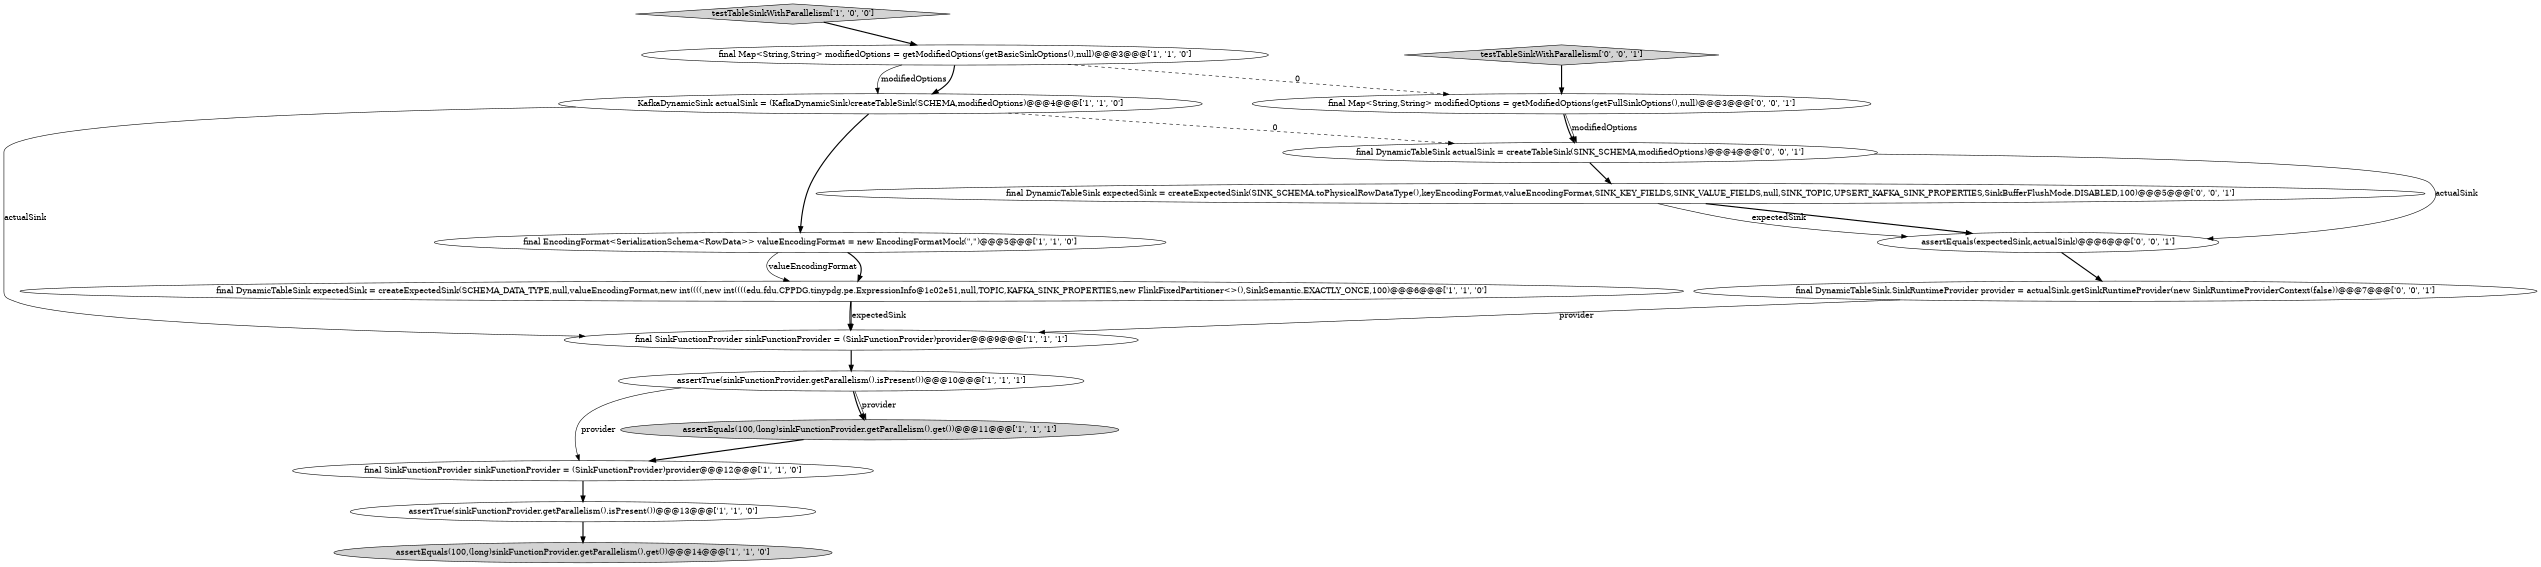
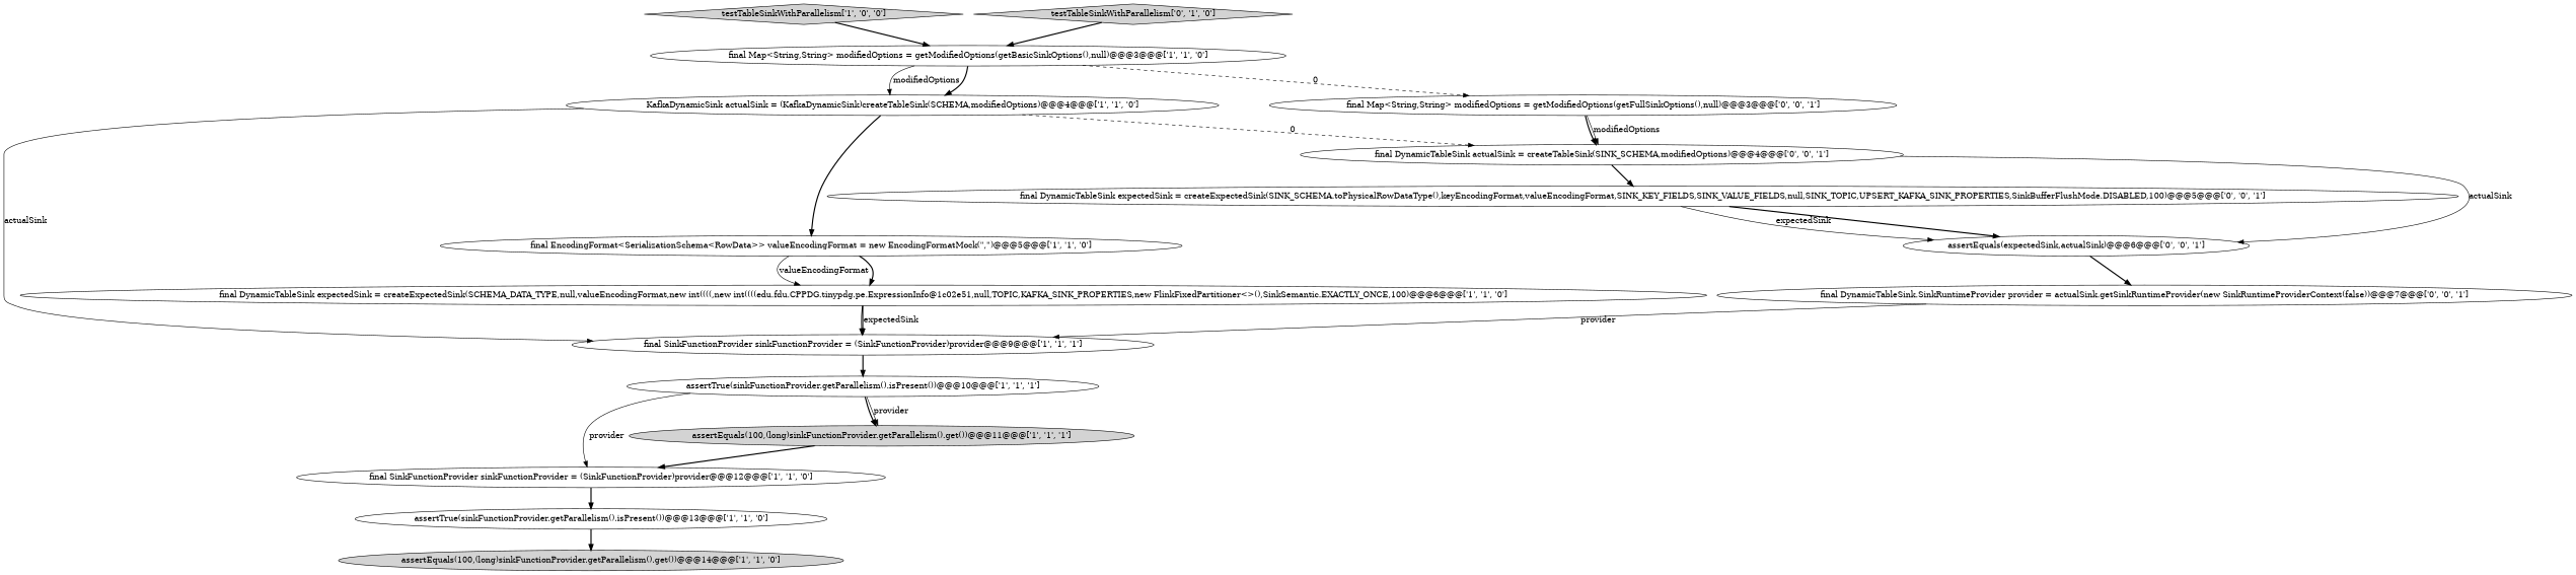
  digraph {
    node [fillcolor=white shape=ellipse style=filled]
    edge [style=bold]
    n1 [label="final Map<String,String> modifiedOptions = getModifiedOptions(getFullSinkOptions(),null)@@@3@@@['0', '0', '1']"]
    n2 [label="final DynamicTableSink actualSink = createTableSink(SINK_SCHEMA,modifiedOptions)@@@4@@@['0', '0', '1']"]
    n3 [label="final DynamicTableSink expectedSink = createExpectedSink(SINK_SCHEMA.toPhysicalRowDataType(),keyEncodingFormat,valueEncodingFormat,SINK_KEY_FIELDS,SINK_VALUE_FIELDS,null,SINK_TOPIC,UPSERT_KAFKA_SINK_PROPERTIES,SinkBufferFlushMode.DISABLED,100)@@@5@@@['0', '0', '1']"]
    n4 [label="assertEquals(expectedSink,actualSink)@@@6@@@['0', '0', '1']"]
    n5 [label="assertTrue(sinkFunctionProvider.getParallelism().isPresent())@@@10@@@['1', '1', '1']"]
    n6 [label="final SinkFunctionProvider sinkFunctionProvider = (SinkFunctionProvider)provider@@@12@@@['1', '1', '0']"]
    n7 [fillcolor=lightgray label="assertEquals(100,(long)sinkFunctionProvider.getParallelism().get())@@@11@@@['1', '1', '1']"]
    n8 [label="assertTrue(sinkFunctionProvider.getParallelism().isPresent())@@@13@@@['1', '1', '0']"]
    n9 [fillcolor=lightgray label="testTableSinkWithParallelism['1', '0', '0']" shape=diamond]
    n10 [label="final Map<String,String> modifiedOptions = getModifiedOptions(getBasicSinkOptions(),null)@@@3@@@['1', '1', '0']"]
    n11 [label="KafkaDynamicSink actualSink = (KafkaDynamicSink)createTableSink(SCHEMA,modifiedOptions)@@@4@@@['1', '1', '0']"]
    n12 [label="final DynamicTableSink expectedSink = createExpectedSink(SCHEMA_DATA_TYPE,null,valueEncodingFormat,new int((((,new int((((edu.fdu.CPPDG.tinypdg.pe.ExpressionInfo@1c02e51,null,TOPIC,KAFKA_SINK_PROPERTIES,new FlinkFixedPartitioner<>(),SinkSemantic.EXACTLY_ONCE,100)@@@6@@@['1', '1', '0']"]
    n13 [label="final SinkFunctionProvider sinkFunctionProvider = (SinkFunctionProvider)provider@@@9@@@['1', '1', '1']"]
    n14 [fillcolor=lightgray label="assertEquals(100,(long)sinkFunctionProvider.getParallelism().get())@@@14@@@['1', '1', '0']"]
-   n16 [fillcolor=lightgray label="testTableSinkWithParallelism['0', '0', '1']" shape=diamond]
+   n15 [fillcolor=lightgray label="testTableSinkWithParallelism['0', '1', '0']" shape=diamond]
    n17 [label="final EncodingFormat<SerializationSchema<RowData>> valueEncodingFormat = new EncodingFormatMock(\",\")@@@5@@@['1', '1', '0']"]
    n18 [label="final DynamicTableSink.SinkRuntimeProvider provider = actualSink.getSinkRuntimeProvider(new SinkRuntimeProviderContext(false))@@@7@@@['0', '0', '1']"]
    n1 -> n2 [label=modifiedOptions style=solid]
    n1 -> n2
    n2 -> n3
    n2 -> n4 [label=actualSink style=solid]
    n3 -> n4
    n3 -> n4 [label=expectedSink style=solid]
    n4 -> n18
    n5 -> n6 [label=provider style=solid]
    n5 -> n7
    n5 -> n7 [label=provider style=solid]
    n6 -> n8
    n7 -> n6
    n8 -> n14
    n9 -> n10
    n10 -> n1 [label=0 style=dashed]
    n10 -> n11 [label=modifiedOptions style=solid]
    n10 -> n11
    n11 -> n2 [label=0 style=dashed]
    n11 -> n13 [label=actualSink style=solid]
    n11 -> n17
    n12 -> n13 [label=expectedSink style=solid]
    n12 -> n13
    n13 -> n5
-   n16 -> n1
+   n15 -> n10
    n17 -> n12
    n17 -> n12 [label=valueEncodingFormat style=solid]
    n18 -> n13 [label=provider style=solid]
  }
